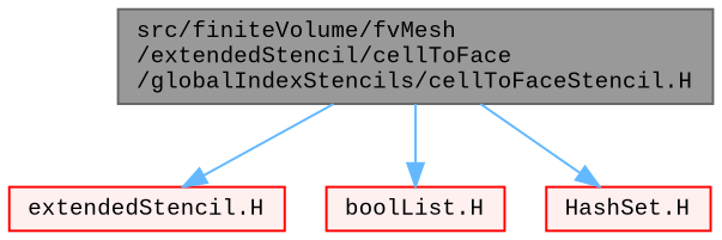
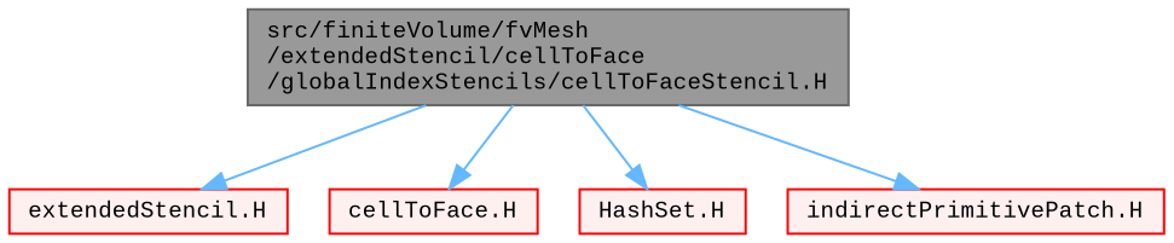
  digraph {
    fontname="Liberation Mono"
    node [color=red fillcolor="#FFF0F0" fontname="Liberation Mono" fontsize=10 shape=box style=filled]
    edge [color=steelblue1 fontname="Liberation Mono" fontsize=10 labelfontname=Helvetica labelfontsize=10 style=solid]
    n1 [color=gray40 fillcolor=grey60 fontcolor=black height=0.2 label="src/finiteVolume/fvMesh\l/extendedStencil/cellToFace\l/globalIndexStencils/cellToFaceStencil.H" width=0.4]
    n2 [height=0.2 label="extendedStencil.H" width=0.4]
-   n3 [height=0.2 label="boolList.H" width=0.4]
+   n3 [height=0.2 label="cellToFace.H" width=0.4]
    n4 [height=0.2 label="HashSet.H" width=0.4]
+   n5 [height=0.2 label="indirectPrimitivePatch.H" width=0.4]
    n1 -> n2
    n1 -> n3
    n1 -> n4
+   n1 -> n5
  }
